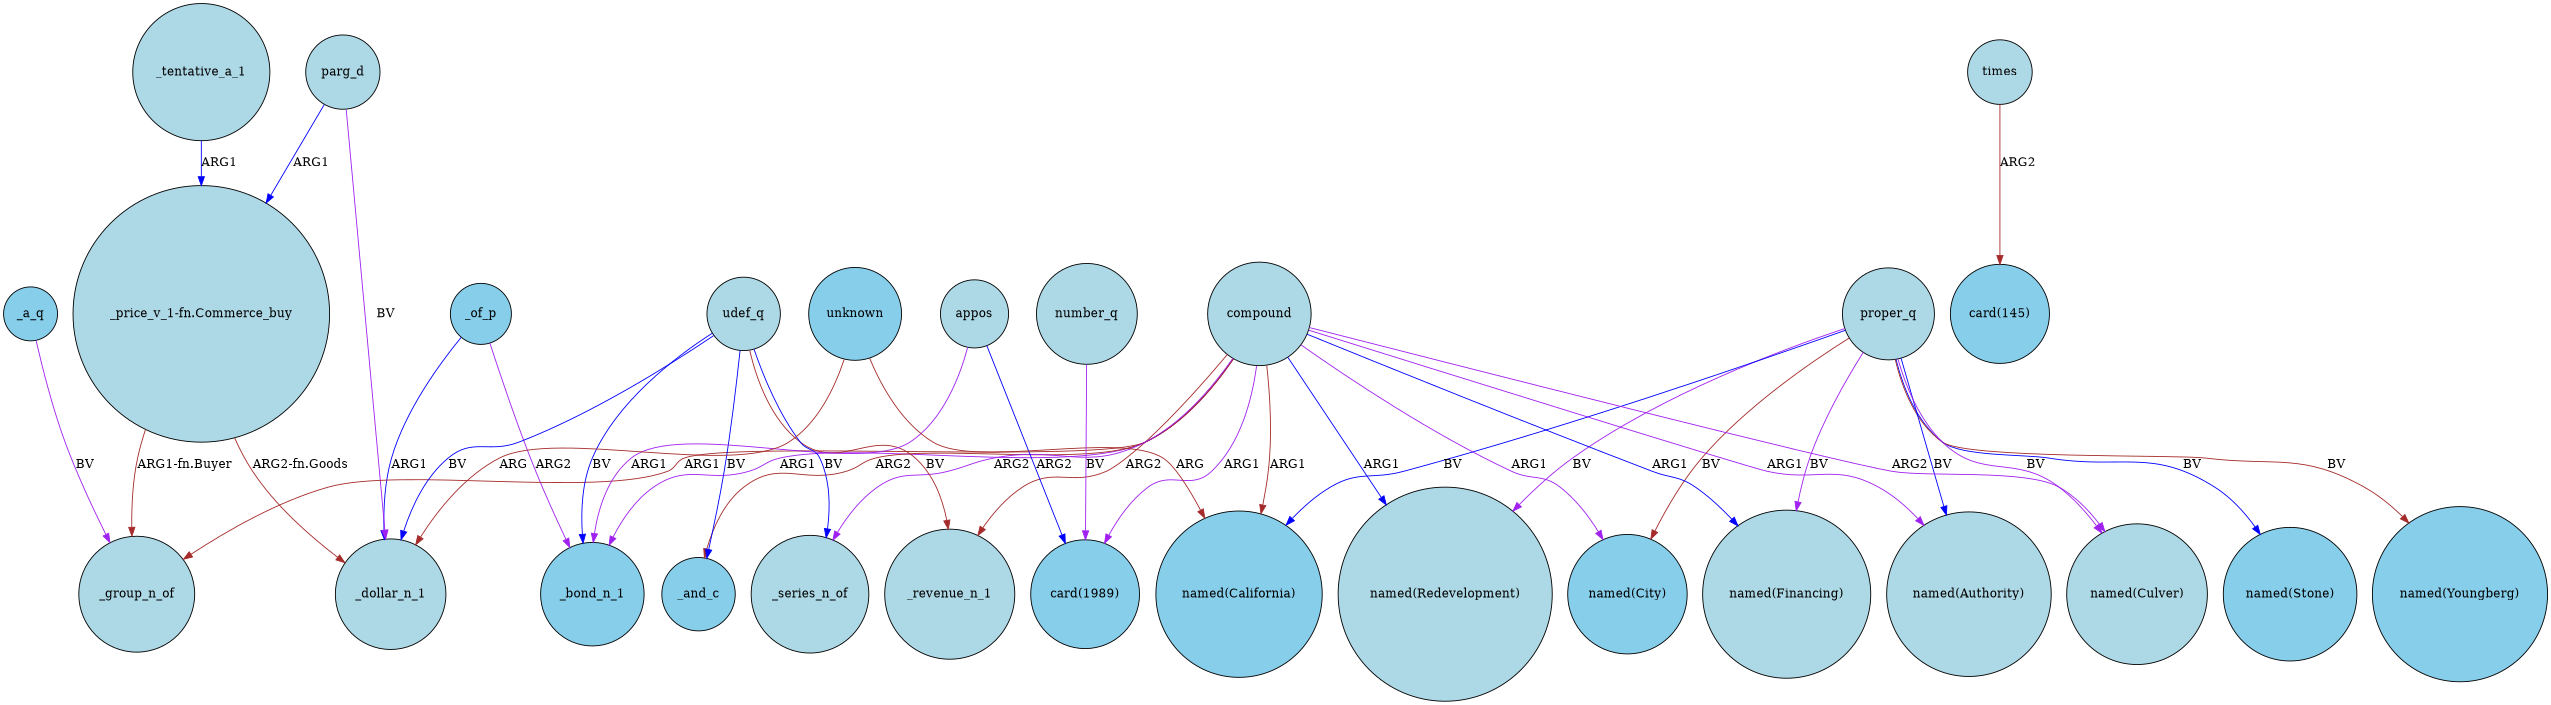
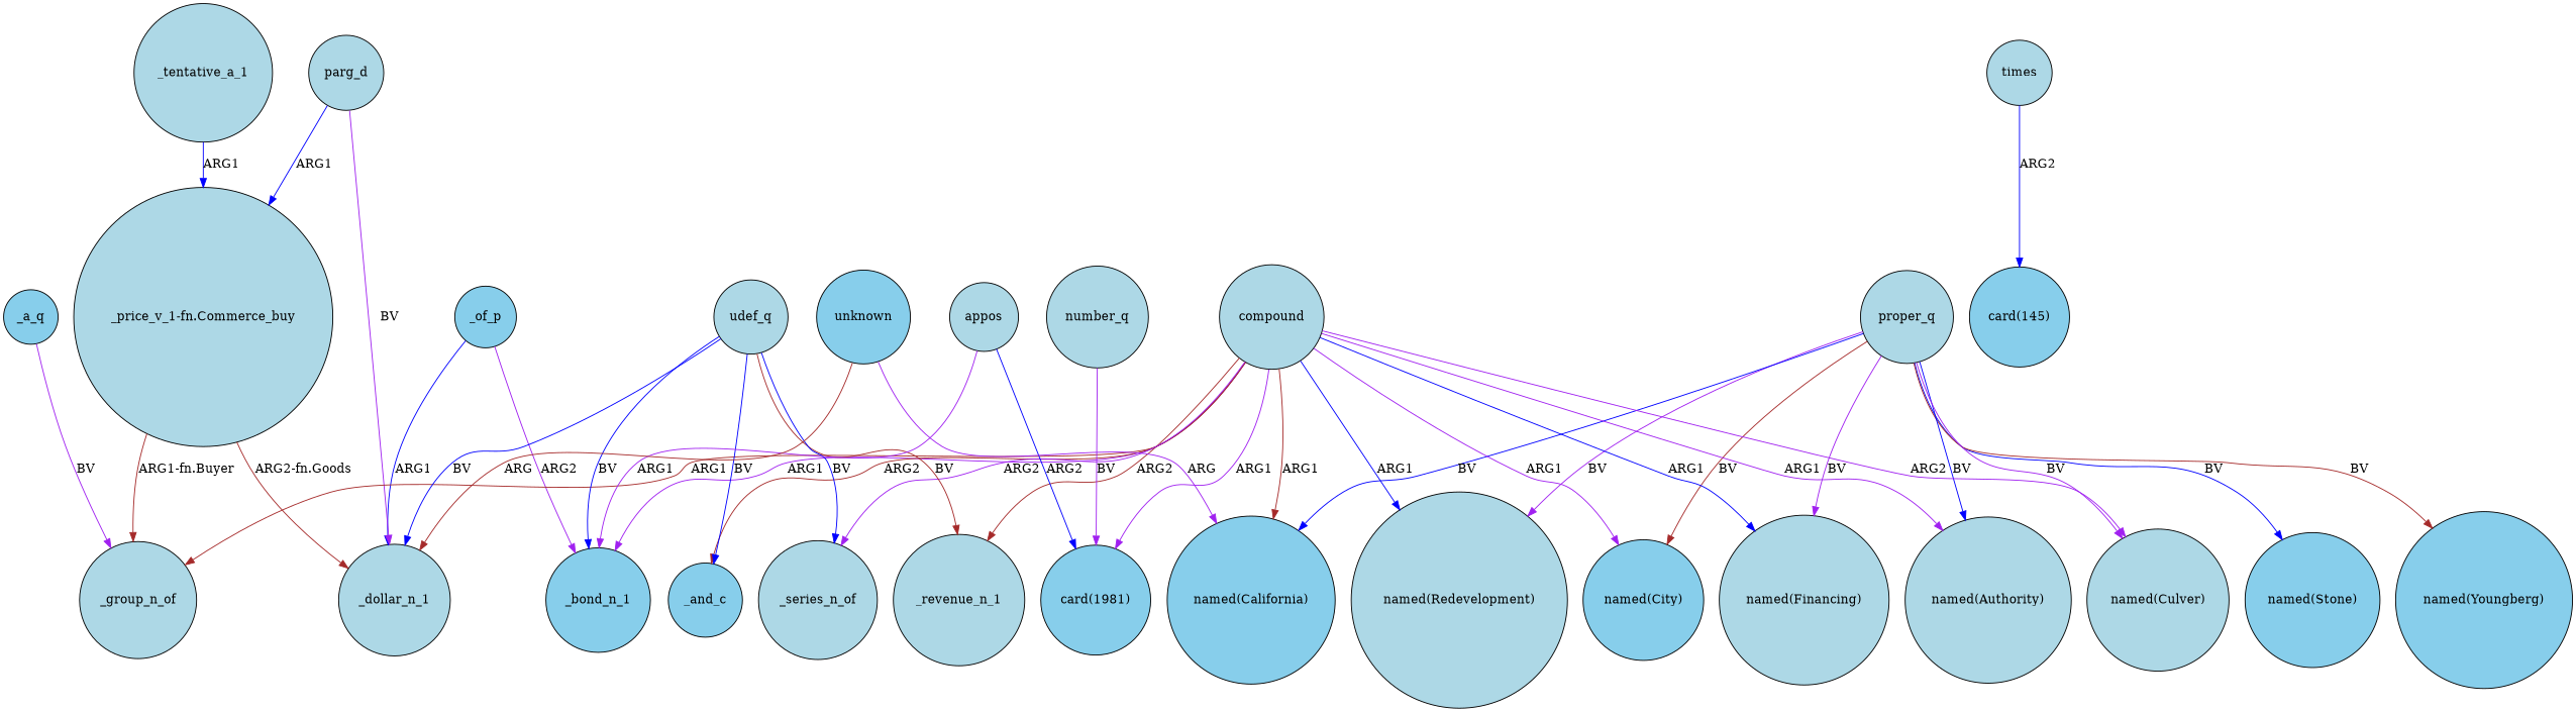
  digraph {
    node [fillcolor=lightblue shape=circle style=filled]
    edge [color=purple]
    _of_p [fillcolor=skyblue]
    _dollar_n_1
    _bond_n_1 [fillcolor=skyblue]
    parg_d
    "_price_v_1-fn.Commerce_buy"
    _group_n_of
    "named(Stone)" [fillcolor=skyblue]
    proper_q
    "named(City)" [fillcolor=skyblue]
    "named(Financing)"
    "named(Youngberg)" [fillcolor=skyblue]
    "named(Authority)"
    "named(Culver)"
    "named(Redevelopment)"
    "named(California)" [fillcolor=skyblue]
    compound
    _revenue_n_1
-   "card(1989)" [fillcolor=skyblue]
+   "card(1989)" [fillcolor=skyblue label="card(1981)"]
    _and_c [fillcolor=skyblue]
    _series_n_of
    udef_q
    appos
    "card(145)" [fillcolor=skyblue]
    times
    _a_q [fillcolor=skyblue]
    unknown [fillcolor=skyblue]
    number_q
    _tentative_a_1
    _of_p -> _dollar_n_1 [color=blue label=ARG1]
    _of_p -> _bond_n_1 [label=ARG2]
    parg_d -> _dollar_n_1 [label=BV]
    parg_d -> "_price_v_1-fn.Commerce_buy" [color=blue label=ARG1]
    "_price_v_1-fn.Commerce_buy" -> _dollar_n_1 [color=brown label="ARG2-fn.Goods"]
    "_price_v_1-fn.Commerce_buy" -> _group_n_of [color=brown label="ARG1-fn.Buyer"]
    proper_q -> "named(Stone)" [color=blue label=BV]
    proper_q -> "named(City)" [color=brown label=BV]
    proper_q -> "named(Financing)" [label=BV]
    proper_q -> "named(Youngberg)" [color=brown label=BV]
    proper_q -> "named(Authority)" [color=blue label=BV]
    proper_q -> "named(Culver)" [label=BV]
    proper_q -> "named(Redevelopment)" [label=BV]
    proper_q -> "named(California)" [color=blue label=BV]
    compound -> _bond_n_1 [label=ARG1]
    compound -> _group_n_of [color=brown label=ARG1]
    compound -> "named(City)" [label=ARG1]
    compound -> "named(Financing)" [color=blue label=ARG1]
    compound -> "named(Authority)" [label=ARG1]
    compound -> "named(Culver)" [label=ARG2]
    compound -> "named(Redevelopment)" [color=blue label=ARG1]
    compound -> "named(California)" [color=brown label=ARG1]
    compound -> _revenue_n_1 [color=brown label=ARG2]
    compound -> "card(1989)" [label=ARG1]
    compound -> _and_c [color=brown label=ARG2]
    compound -> _series_n_of [label=ARG2]
    udef_q -> _dollar_n_1 [color=blue label=BV]
    udef_q -> _bond_n_1 [color=blue label=BV]
    udef_q -> _revenue_n_1 [color=brown label=BV]
    udef_q -> _and_c [color=blue label=BV]
    udef_q -> _series_n_of [color=blue label=BV]
    appos -> _bond_n_1 [label=ARG1]
    appos -> "card(1989)" [color=blue label=ARG2]
-   times -> "card(145)" [color=brown label=ARG2]
+   times -> "card(145)" [color=blue label=ARG2]
    _a_q -> _group_n_of [label=BV]
    unknown -> _dollar_n_1 [color=brown label=ARG]
-   unknown -> "named(California)" [color=brown label=ARG]
+   unknown -> "named(California)" [label=ARG]
    number_q -> "card(1989)" [label=BV]
    _tentative_a_1 -> "_price_v_1-fn.Commerce_buy" [color=blue label=ARG1]
  }
